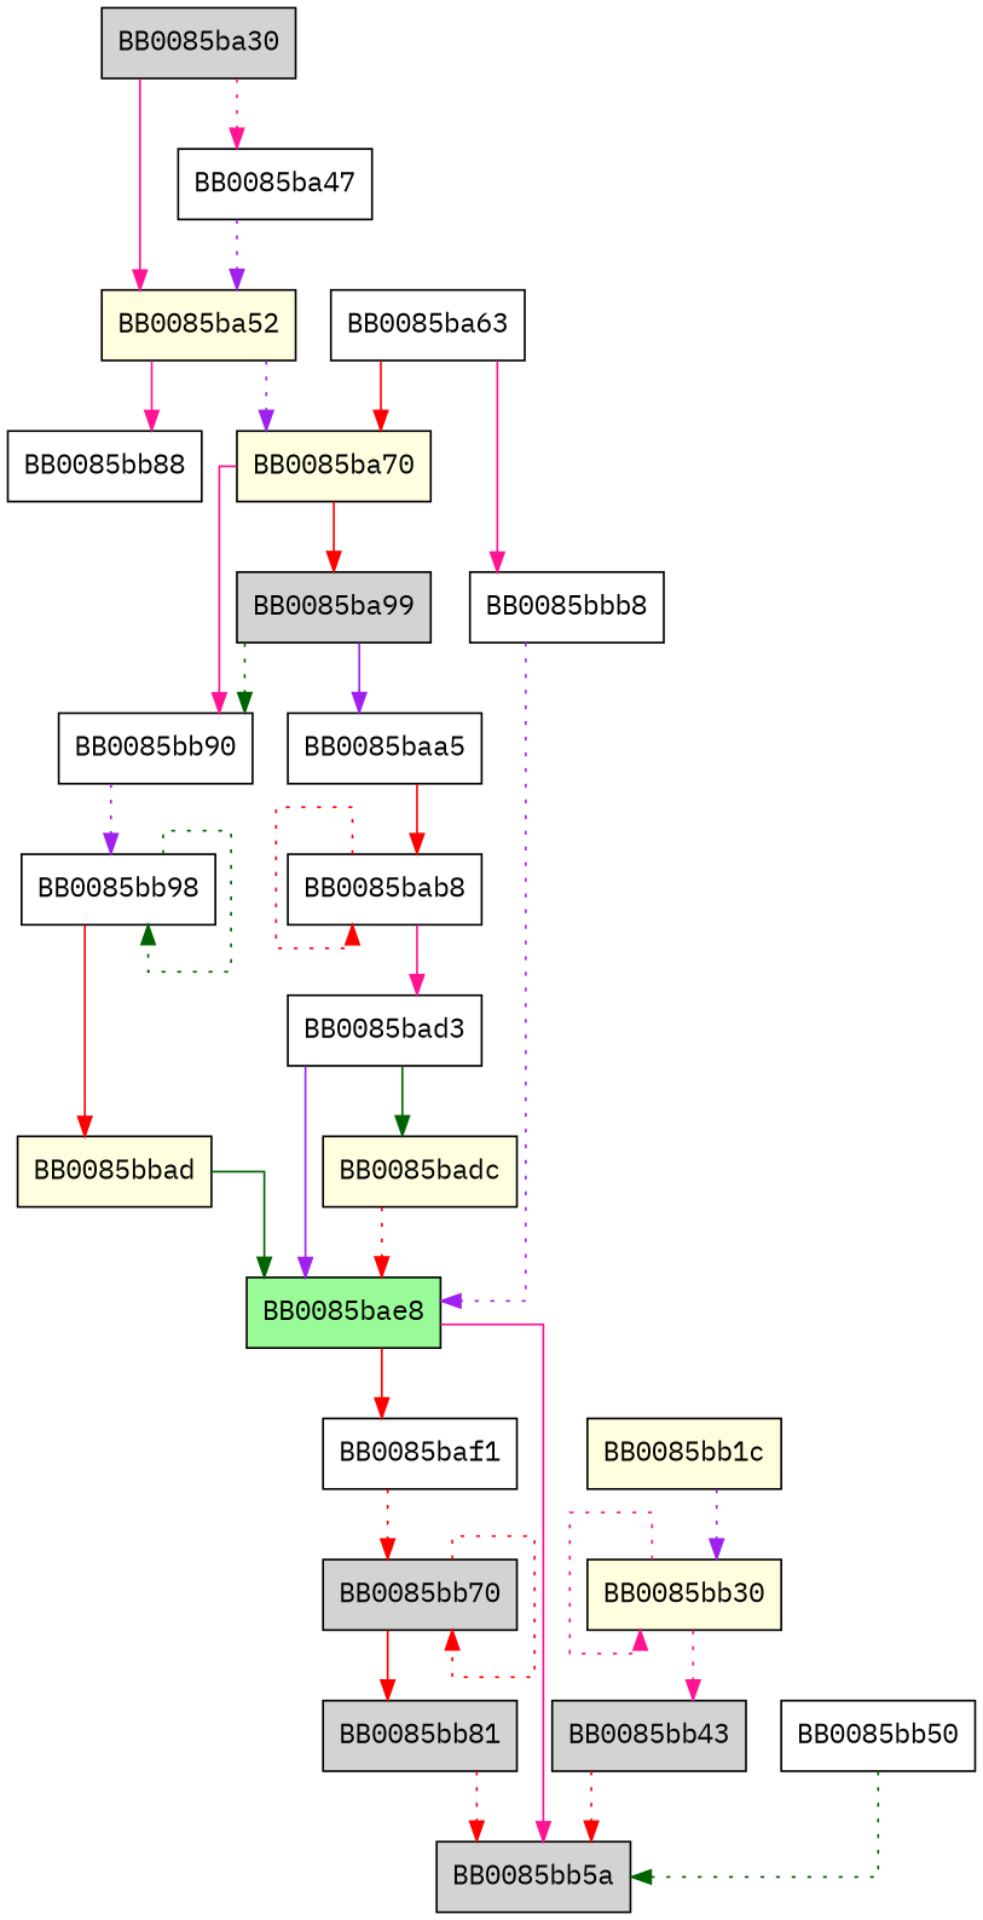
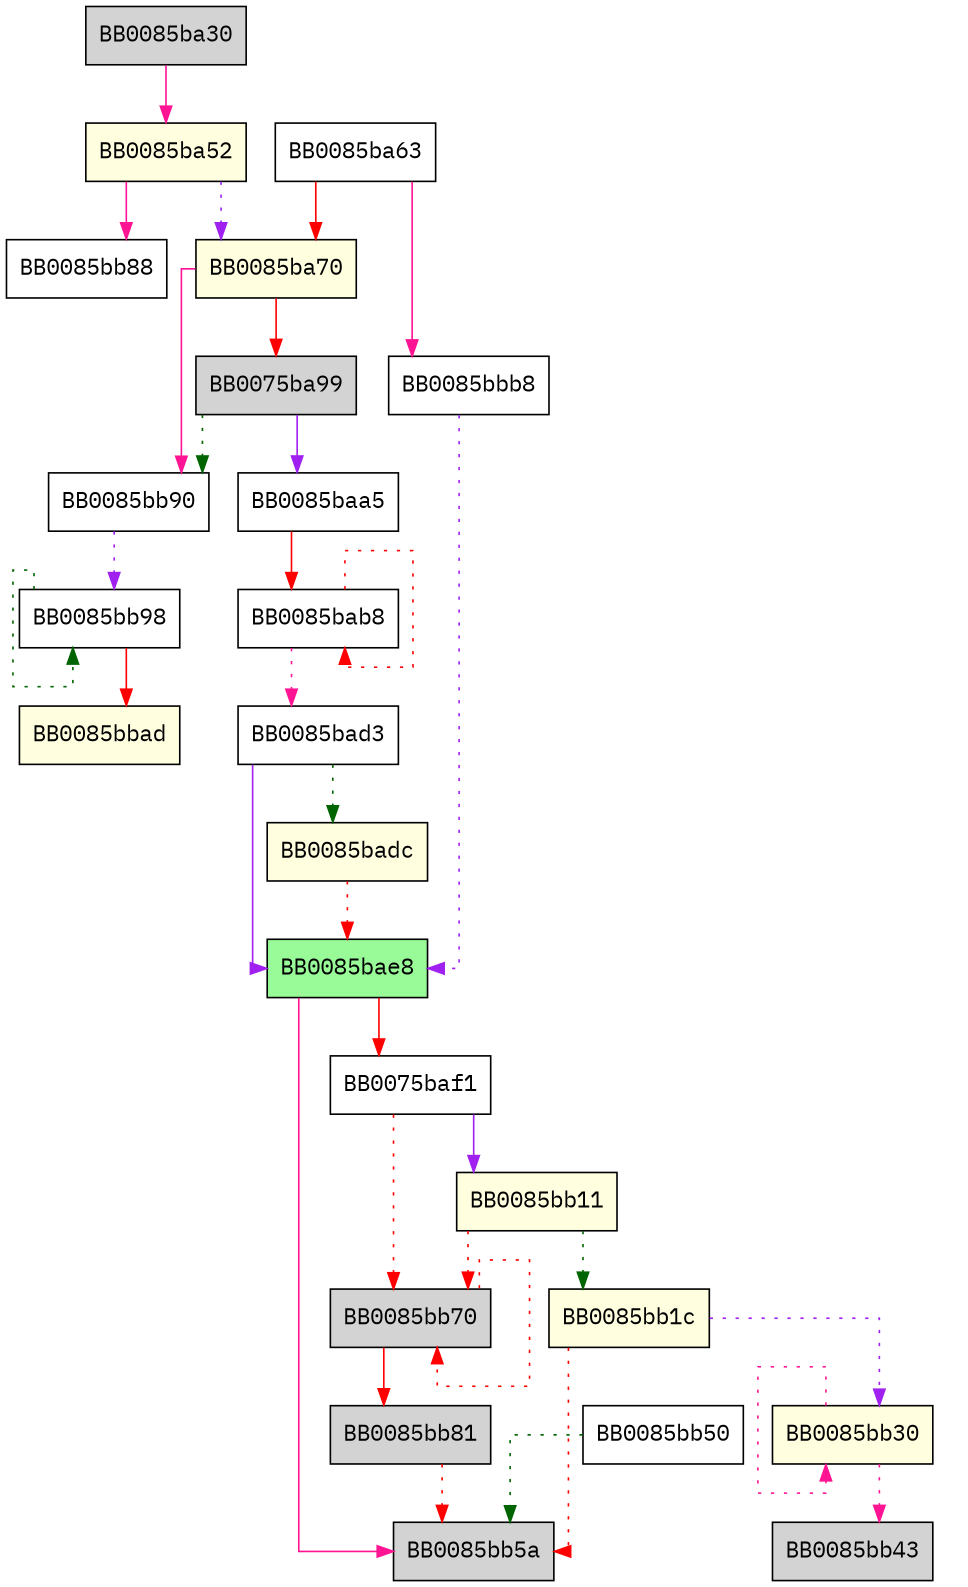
  digraph {
    fontname="IBM Plex Mono"
    splines=ortho
    node [fillcolor=white fontname="IBM Plex Mono" shape=box style=filled]
    edge [color=red fontname="IBM Plex Mono" style=dotted]
    BB0085ba30 [fillcolor=lightgrey]
    BB0085ba52 [fillcolor=lightyellow]
-   BB0085ba47
    BB0085bb88
    BB0085ba70 [fillcolor=lightyellow]
    BB0085ba63
    BB0085bbb8
    BB0085bae8 [fillcolor=palegreen]
    BB0085bb90
-   BB0085ba99 [fillcolor=lightgrey]
+   BB0085ba99 [fillcolor=lightgrey label=BB0075ba99]
    BB0085bb5a [fillcolor=lightgrey]
-   BB0085baf1
+   BB0085baf1 [label=BB0075baf1]
    BB0085bb98
    BB0085baa5
    BB0085bbad [fillcolor=lightyellow]
    BB0085bab8
    BB0085bad3
    BB0085badc [fillcolor=lightyellow]
    BB0085bb70 [fillcolor=lightgrey]
+   BB0085bb11 [fillcolor=lightyellow]
    BB0085bb81 [fillcolor=lightgrey]
    BB0085bb1c [fillcolor=lightyellow]
    BB0085bb30 [fillcolor=lightyellow]
    BB0085bb43 [fillcolor=lightgrey]
    BB0085bb50
    BB0085ba30 -> BB0085ba52 [color=deeppink style=solid]
-   BB0085ba30 -> BB0085ba47 [color=deeppink]
    BB0085ba52 -> BB0085bb88 [color=deeppink style=solid]
    BB0085ba52 -> BB0085ba70 [color=purple]
-   BB0085ba47 -> BB0085ba52 [color=purple]
    BB0085ba70 -> BB0085bb90 [color=deeppink style=solid]
    BB0085ba70 -> BB0085ba99 [style=solid]
    BB0085ba63 -> BB0085ba70 [style=solid]
    BB0085ba63 -> BB0085bbb8 [color=deeppink style=solid]
    BB0085bbb8 -> BB0085bae8 [color=purple]
    BB0085bae8 -> BB0085bb5a [color=deeppink style=solid]
    BB0085bae8 -> BB0085baf1 [style=solid]
    BB0085bb90 -> BB0085bb98 [color=purple]
    BB0085ba99 -> BB0085bb90 [color=darkgreen]
    BB0085ba99 -> BB0085baa5 [color=purple style=solid]
    BB0085baf1 -> BB0085bb70
+   BB0085baf1 -> BB0085bb11 [color=purple style=solid]
    BB0085bb98 -> BB0085bb98 [color=darkgreen]
    BB0085bb98 -> BB0085bbad [style=solid]
    BB0085baa5 -> BB0085bab8 [style=solid]
-   BB0085bbad -> BB0085bae8 [color=darkgreen style=solid]
    BB0085bab8 -> BB0085bab8
-   BB0085bab8 -> BB0085bad3 [color=deeppink style=solid]
+   BB0085bab8 -> BB0085bad3 [color=deeppink]
    BB0085bad3 -> BB0085bae8 [color=purple style=solid]
-   BB0085bad3 -> BB0085badc [color=darkgreen style=solid]
+   BB0085bad3 -> BB0085badc [color=darkgreen]
    BB0085badc -> BB0085bae8
    BB0085bb70 -> BB0085bb70
    BB0085bb70 -> BB0085bb81 [style=solid]
+   BB0085bb11 -> BB0085bb70
+   BB0085bb11 -> BB0085bb1c [color=darkgreen]
    BB0085bb81 -> BB0085bb5a
    BB0085bb1c -> BB0085bb30 [color=purple]
    BB0085bb30 -> BB0085bb30 [color=deeppink]
    BB0085bb30 -> BB0085bb43 [color=deeppink]
-   BB0085bb43 -> BB0085bb5a
+   BB0085bb1c -> BB0085bb5a
    BB0085bb50 -> BB0085bb5a [color=darkgreen]
  }
